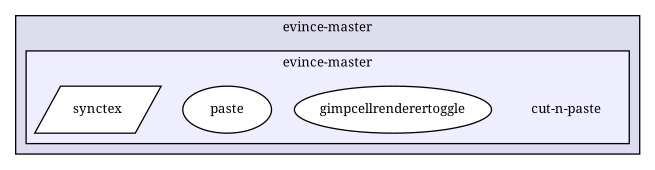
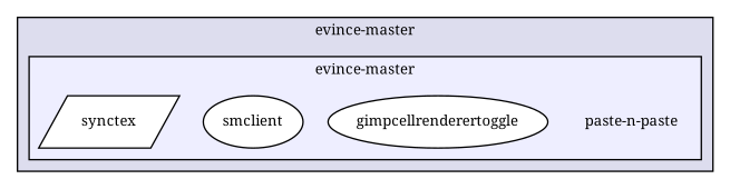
  digraph {
    compound=true
    fontname="Noto Serif"
    node [fontname="Noto Serif" fontsize=10 shape=ellipse color=black fillcolor=white style=filled]
-   n1 [label="cut-n-paste" shape=plaintext color="" fillcolor="" style=""]
+   n1 [label="paste-n-paste" shape=plaintext color="" fillcolor="" style=""]
    n2 [label=gimpcellrenderertoggle]
-   n3 [label=paste]
+   n3 [label=smclient]
    n4 [label=synctex shape=parallelogram]
    subgraph cluster_1 {
      bgcolor="#ddddee"
      fontsize=10
      label="evince-master"
      pencolor=black
      subgraph cluster_2 {
        bgcolor="#eeeeff"
        fontsize=10
        pencolor=black
        n1
        n2
        n3
        n4
      }
    }
  }
